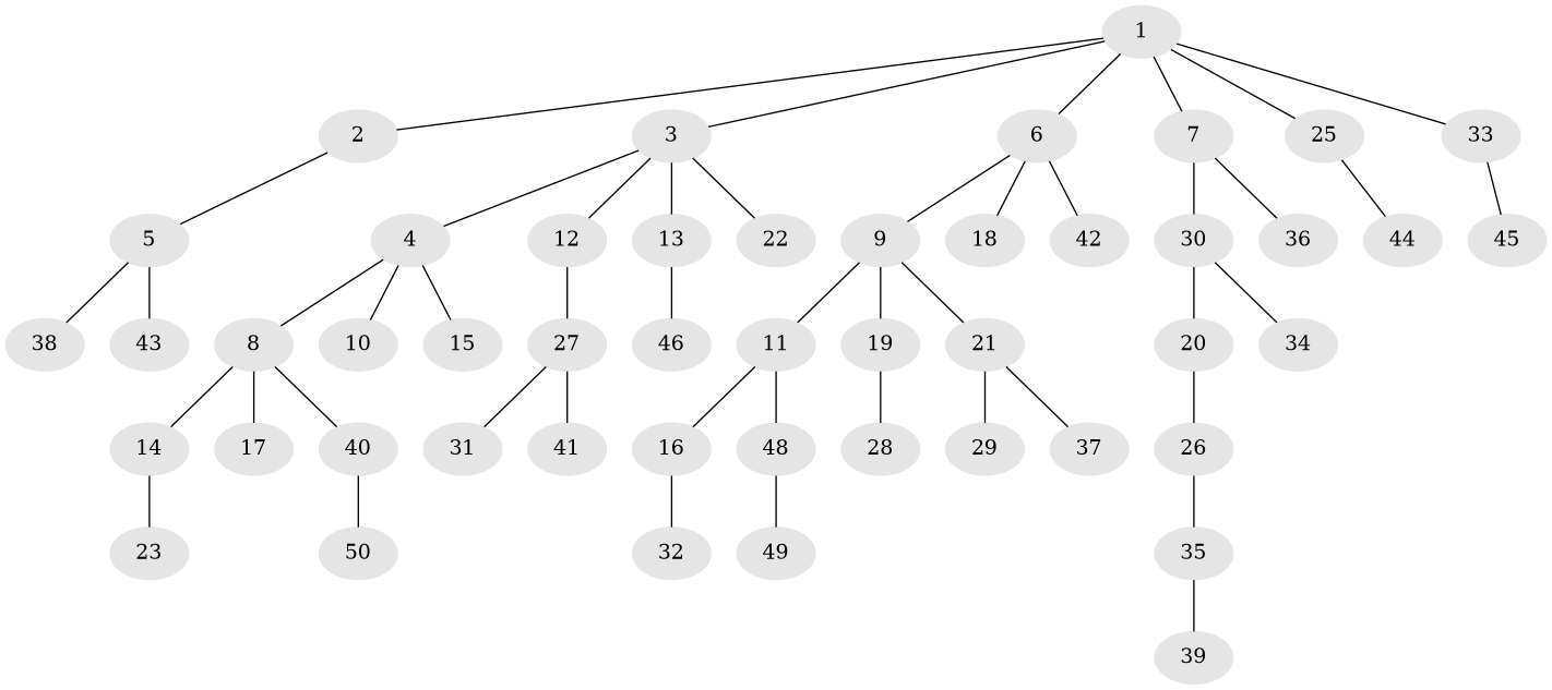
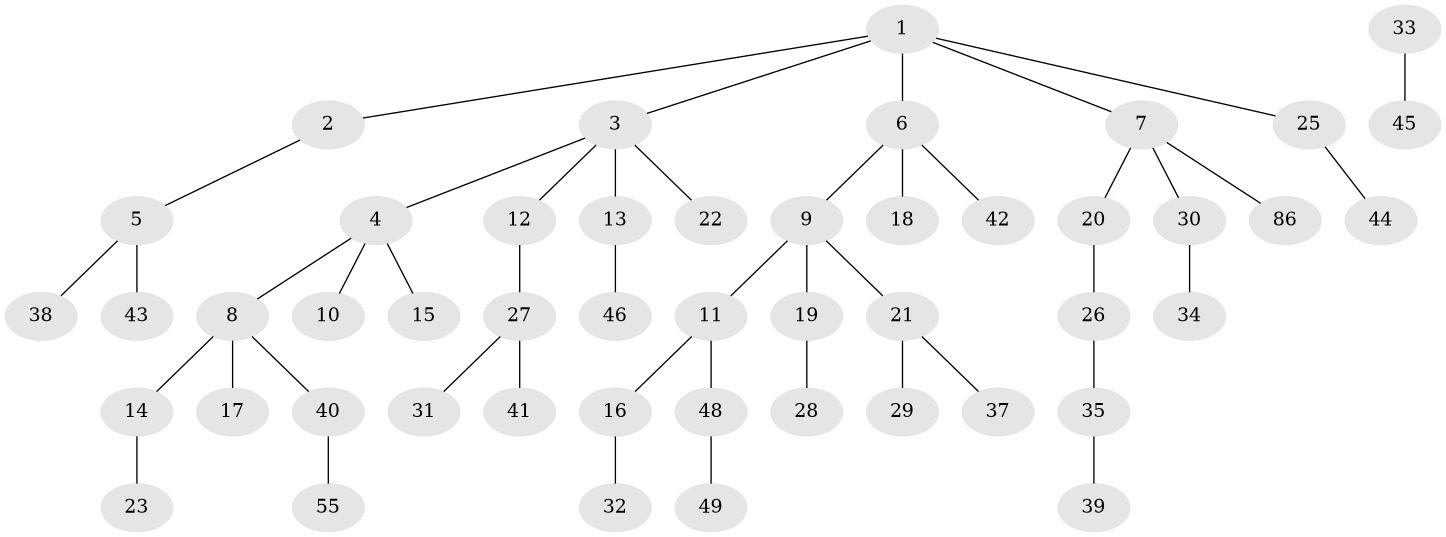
  graph {
    node [color=gray90 style=filled]
    1
    2
    3
    6
    7
    25
    33
    5
    4
    12
    13
    22
    9
    18
    42
    20
    30
-   36
+   36 [label=86]
    44
    45
    38
    43
    8
    10
    15
    27
    46
    14
    17
    40
    11
    19
    21
    26
    34
    23
-   50
+   50 [label=55]
    16
    48
    28
    29
    37
    32
    49
    31
    41
    35
    39
    1 -- 2
    1 -- 3
    1 -- 6
    1 -- 7
    1 -- 25
-   1 -- 33
    2 -- 5
    3 -- 4
    3 -- 12
    3 -- 13
    3 -- 22
    6 -- 9
    6 -- 18
    6 -- 42
-   30 -- 20
+   7 -- 20
    7 -- 30
    7 -- 36
    25 -- 44
    33 -- 45
    5 -- 38
    5 -- 43
    4 -- 8
    4 -- 10
    4 -- 15
    12 -- 27
    13 -- 46
    9 -- 11
    9 -- 19
    9 -- 21
    20 -- 26
    30 -- 34
    8 -- 14
    8 -- 17
    8 -- 40
    27 -- 31
    27 -- 41
    14 -- 23
    40 -- 50
    11 -- 16
    11 -- 48
    19 -- 28
    21 -- 29
    21 -- 37
    26 -- 35
    16 -- 32
    48 -- 49
    35 -- 39
  }
